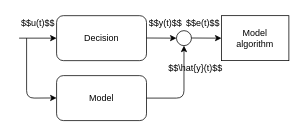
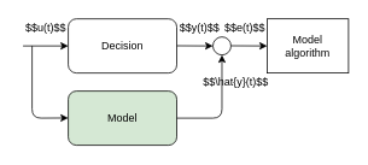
  <mxCell id="0" />
  <mxCell id="1" parent="0" />
  <mxCell id="2" value="" style="endArrow=classic;html=1;" parent="1" edge="1"><mxGeometry width="50" height="50" relative="1" as="geometry"><mxPoint x="25" y="50" as="sourcePoint" /><mxPoint x="75" y="50" as="targetPoint" /></mxGeometry></mxCell>
  <mxCell id="3" value="$$u(t)$$" style="text;html=1;align=center;verticalAlign=middle;resizable=0;points=[];autosize=1;" parent="1" vertex="1"><mxGeometry x="20" y="20" width="60" height="20" as="geometry" /></mxCell>
  <mxCell id="4" value="Decision" style="rounded=1;whiteSpace=wrap;html=1;" parent="1" vertex="1"><mxGeometry x="75" y="20" width="120" height="60" as="geometry" /></mxCell>
  <mxCell id="5" value="$$y(t)$$" style="text;html=1;align=center;verticalAlign=middle;resizable=0;points=[];autosize=1;" parent="1" vertex="1"><mxGeometry x="190" y="20" width="60" height="20" as="geometry" /></mxCell>
  <mxCell id="6" value="" style="endArrow=classic;html=1;" parent="1" edge="1"><mxGeometry width="50" height="50" relative="1" as="geometry"><mxPoint x="195" y="49.8" as="sourcePoint" /><mxPoint x="235" y="50" as="targetPoint" /></mxGeometry></mxCell>
- <mxCell id="7" value="Model" style="rounded=1;whiteSpace=wrap;html=1;" parent="1" vertex="1"><mxGeometry x="75" y="100" width="120" height="60" as="geometry" /></mxCell>
+ <mxCell id="7" value="Model" style="rounded=1;whiteSpace=wrap;html=1;fillColor=#d5e8d4;" parent="1" vertex="1"><mxGeometry x="75" y="100" width="120" height="60" as="geometry" /></mxCell>
  <mxCell id="8" value="" style="endArrow=classic;html=1;" parent="1" edge="1"><mxGeometry width="50" height="50" relative="1" as="geometry"><mxPoint x="35" y="50" as="sourcePoint" /><mxPoint x="75" y="129.8" as="targetPoint" /><Array as="points"><mxPoint x="35" y="130" /></Array></mxGeometry></mxCell>
  <mxCell id="9" value="" style="ellipse;whiteSpace=wrap;html=1;aspect=fixed;" parent="1" vertex="1"><mxGeometry x="235" y="40" width="20" height="20" as="geometry" /></mxCell>
  <mxCell id="10" value="" style="endArrow=classic;html=1;entryX=0.5;entryY=1;entryDx=0;entryDy=0;exitX=1;exitY=0.5;exitDx=0;exitDy=0;" parent="1" source="7" target="9" edge="1"><mxGeometry width="50" height="50" relative="1" as="geometry"><mxPoint x="245" y="70" as="sourcePoint" /><mxPoint x="285" y="149.8" as="targetPoint" /><Array as="points"><mxPoint x="245" y="130" /></Array></mxGeometry></mxCell>
  <mxCell id="11" value="$$\hat{y}(t)$$" style="text;html=1;align=center;verticalAlign=middle;resizable=0;points=[];autosize=1;" parent="1" vertex="1"><mxGeometry x="215" y="80" width="90" height="20" as="geometry" /></mxCell>
  <mxCell id="12" value="" style="endArrow=classic;html=1;" parent="1" edge="1"><mxGeometry width="50" height="50" relative="1" as="geometry"><mxPoint x="255" y="49.8" as="sourcePoint" /><mxPoint x="295" y="50" as="targetPoint" /></mxGeometry></mxCell>
  <mxCell id="13" value="$$e(t)$$" style="text;html=1;align=center;verticalAlign=middle;resizable=0;points=[];autosize=1;" parent="1" vertex="1"><mxGeometry x="240" y="20" width="60" height="20" as="geometry" /></mxCell>
  <mxCell id="14" value="Model&lt;br&gt;algorithm" style="rounded=0;whiteSpace=wrap;html=1;" parent="1" vertex="1"><mxGeometry x="295" y="20" width="90" height="60" as="geometry" /></mxCell>
